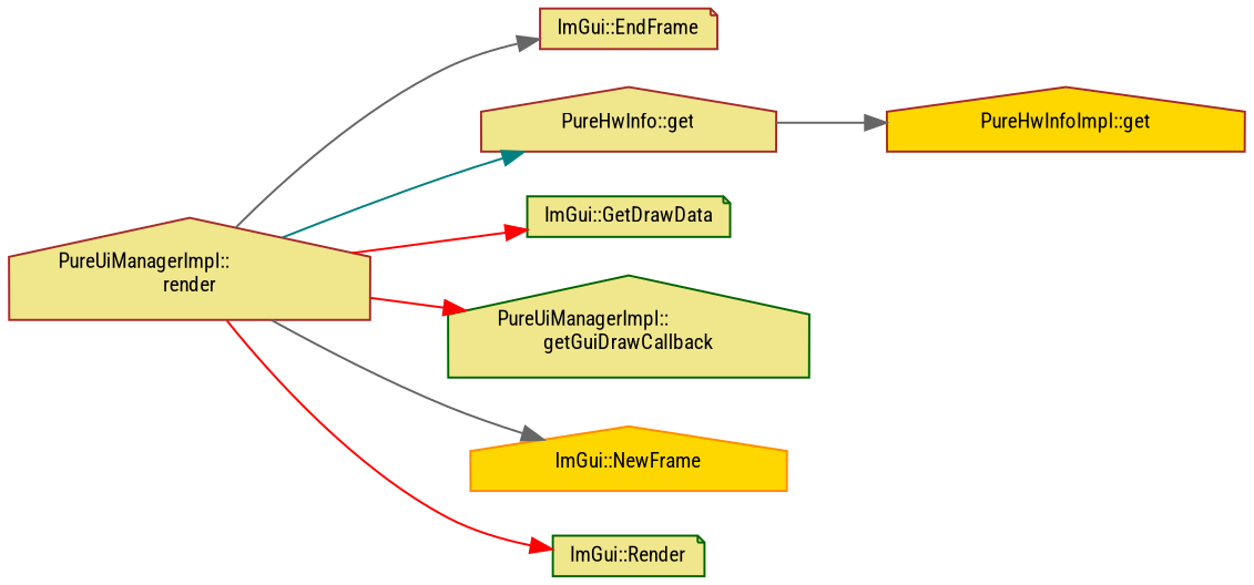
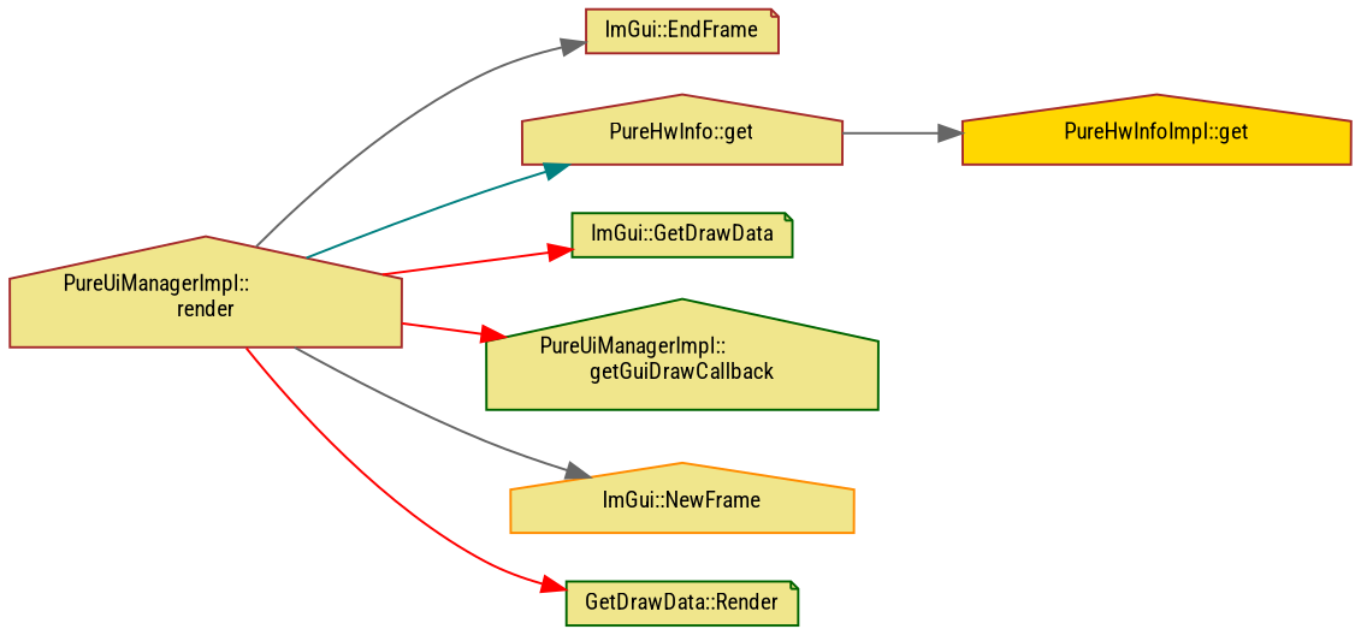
  digraph {
    fontname="Roboto Condensed"
    rankdir=LR
    node [color=brown fillcolor=khaki fontname="Roboto Condensed" fontsize=10 shape=house style=filled]
    edge [color=gray40 fontname="Roboto Condensed" fontsize=10 labelfontname=Helvetica labelfontsize=10 style=solid]
    n1 [fontcolor=black height=0.2 label="PureUiManagerImpl::\lrender" width=0.4]
    n2 [height=0.2 label="ImGui::EndFrame" shape=note width=0.4]
    n3 [height=0.2 label="PureHwInfo::get" width=0.4]
    n4 [color=darkgreen height=0.2 label="ImGui::GetDrawData" shape=note width=0.4]
    n5 [color=darkgreen height=0.2 label="PureUiManagerImpl::\lgetGuiDrawCallback" width=0.4]
-   n6 [color=darkorange fillcolor=gold height=0.2 label="ImGui::NewFrame" width=0.4]
-   n7 [color=darkgreen height=0.2 label="ImGui::Render" shape=note width=0.4]
+   n6 [color=darkorange height=0.2 label="ImGui::NewFrame" width=0.4]
+   n7 [color=darkgreen height=0.2 label="GetDrawData::Render" shape=note width=0.4]
    n8 [fillcolor=gold height=0.2 label="PureHwInfoImpl::get" width=0.4]
    n1 -> n2
    n1 -> n3 [color=teal]
    n1 -> n4 [color=red]
    n1 -> n5 [color=red]
    n1 -> n6
    n1 -> n7 [color=red]
    n3 -> n8
  }
